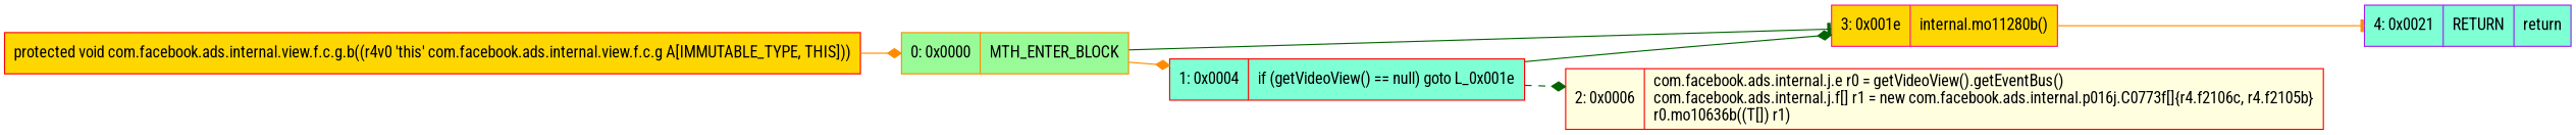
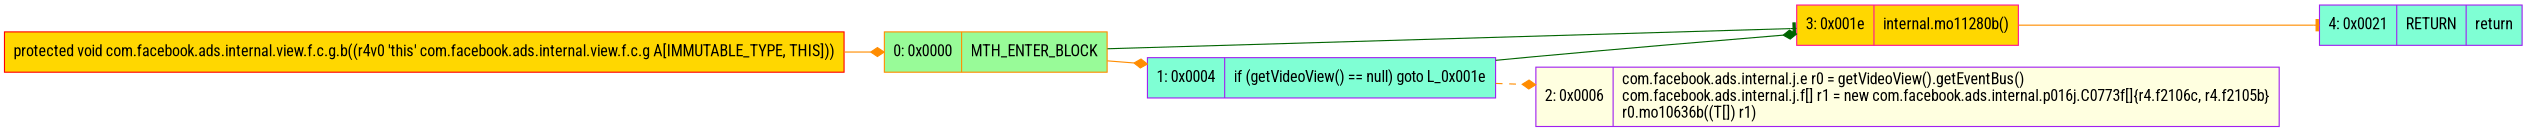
  digraph {
    fontname="Roboto Condensed"
    rankdir=LR
    node [color=purple fillcolor=aquamarine fontname="Roboto Condensed" shape=record style=filled]
    edge [arrowhead=diamond color=darkorange fontname="Roboto Condensed"]
    n1 [color=darkorange fillcolor=palegreen label="{0\:\ 0x0000|MTH_ENTER_BLOCK\l}"]
-   n2 [color=red label="{1\:\ 0x0004|if (getVideoView() == null) goto L_0x001e\l}"]
+   n2 [label="{1\:\ 0x0004|if (getVideoView() == null) goto L_0x001e\l}"]
    n3 [color=deeppink fillcolor=gold label="{3\:\ 0x001e|internal.mo11280b()\l}"]
-   n4 [color=red fillcolor=lightyellow label="{2\:\ 0x0006|com.facebook.ads.internal.j.e r0 = getVideoView().getEventBus()\lcom.facebook.ads.internal.j.f[] r1 = new com.facebook.ads.internal.p016j.C0773f[]\{r4.f2106c, r4.f2105b\}\lr0.mo10636b((T[]) r1)\l}"]
+   n4 [fillcolor=lightyellow label="{2\:\ 0x0006|com.facebook.ads.internal.j.e r0 = getVideoView().getEventBus()\lcom.facebook.ads.internal.j.f[] r1 = new com.facebook.ads.internal.p016j.C0773f[]\{r4.f2106c, r4.f2105b\}\lr0.mo10636b((T[]) r1)\l}"]
    n5 [label="{4\:\ 0x0021|RETURN\l|return\l}"]
    n6 [color=red fillcolor=gold label="{protected void com.facebook.ads.internal.view.f.c.g.b((r4v0 'this' com.facebook.ads.internal.view.f.c.g A[IMMUTABLE_TYPE, THIS])) }"]
    n1 -> n2
    n1 -> n3 [arrowhead=tee color=darkgreen]
    n2 -> n3 [color=darkgreen]
-   n2 -> n4 [color=darkgreen style=dashed]
+   n2 -> n4 [style=dashed]
    n3 -> n5 [arrowhead=tee]
    n6 -> n1
  }
